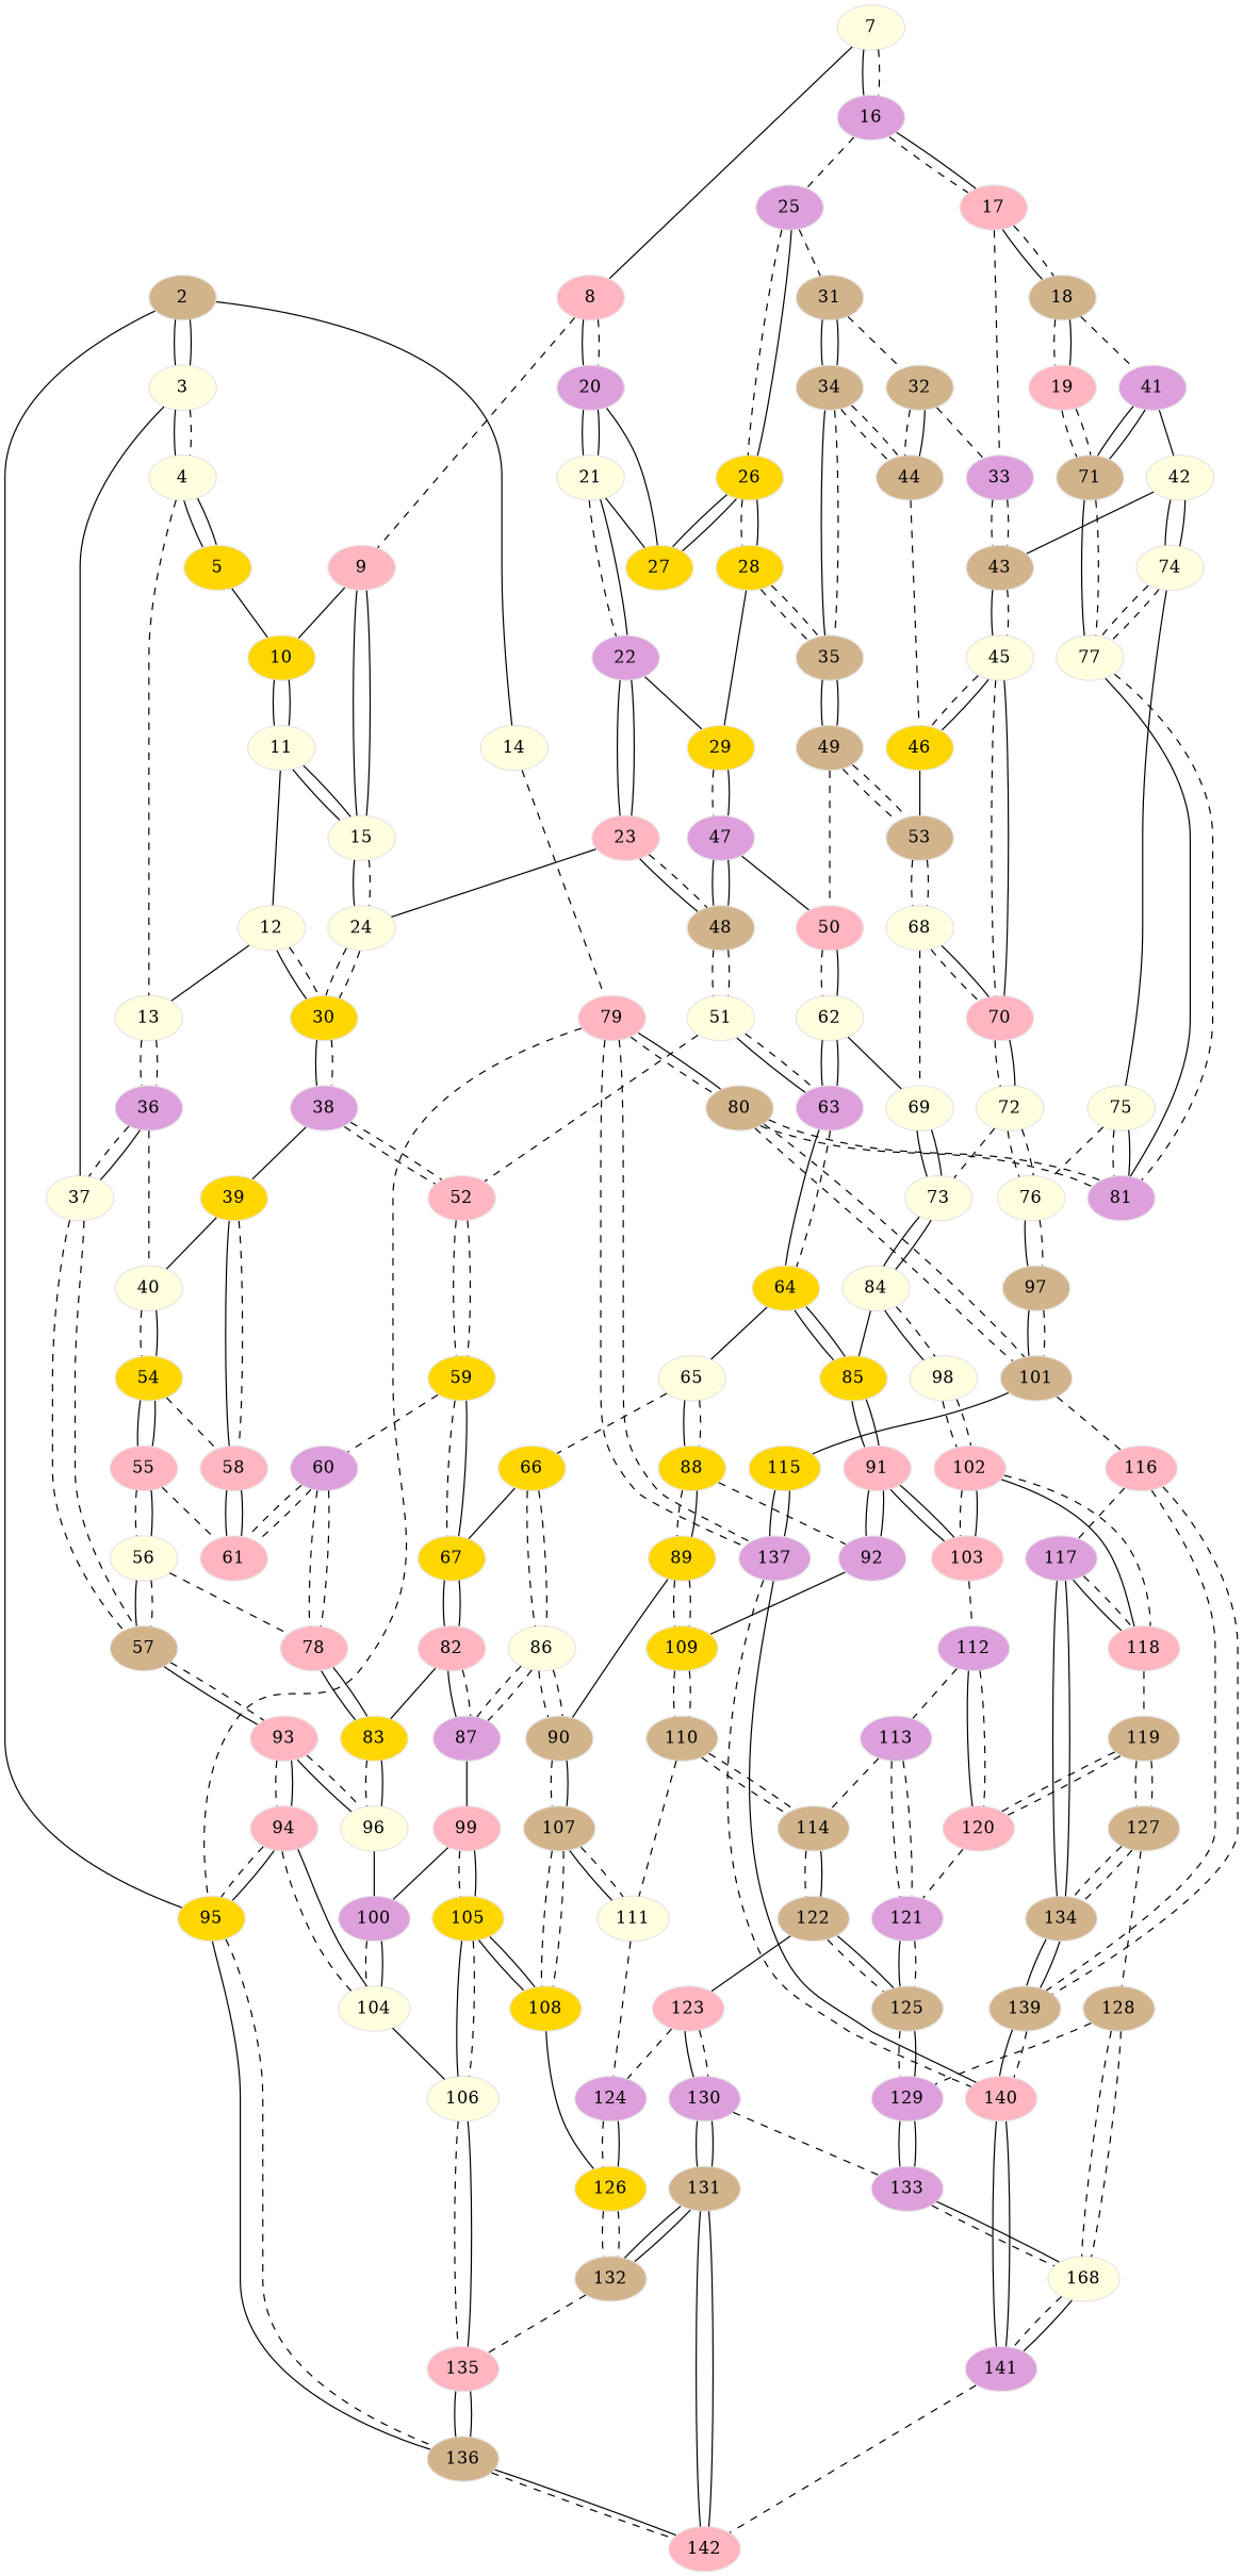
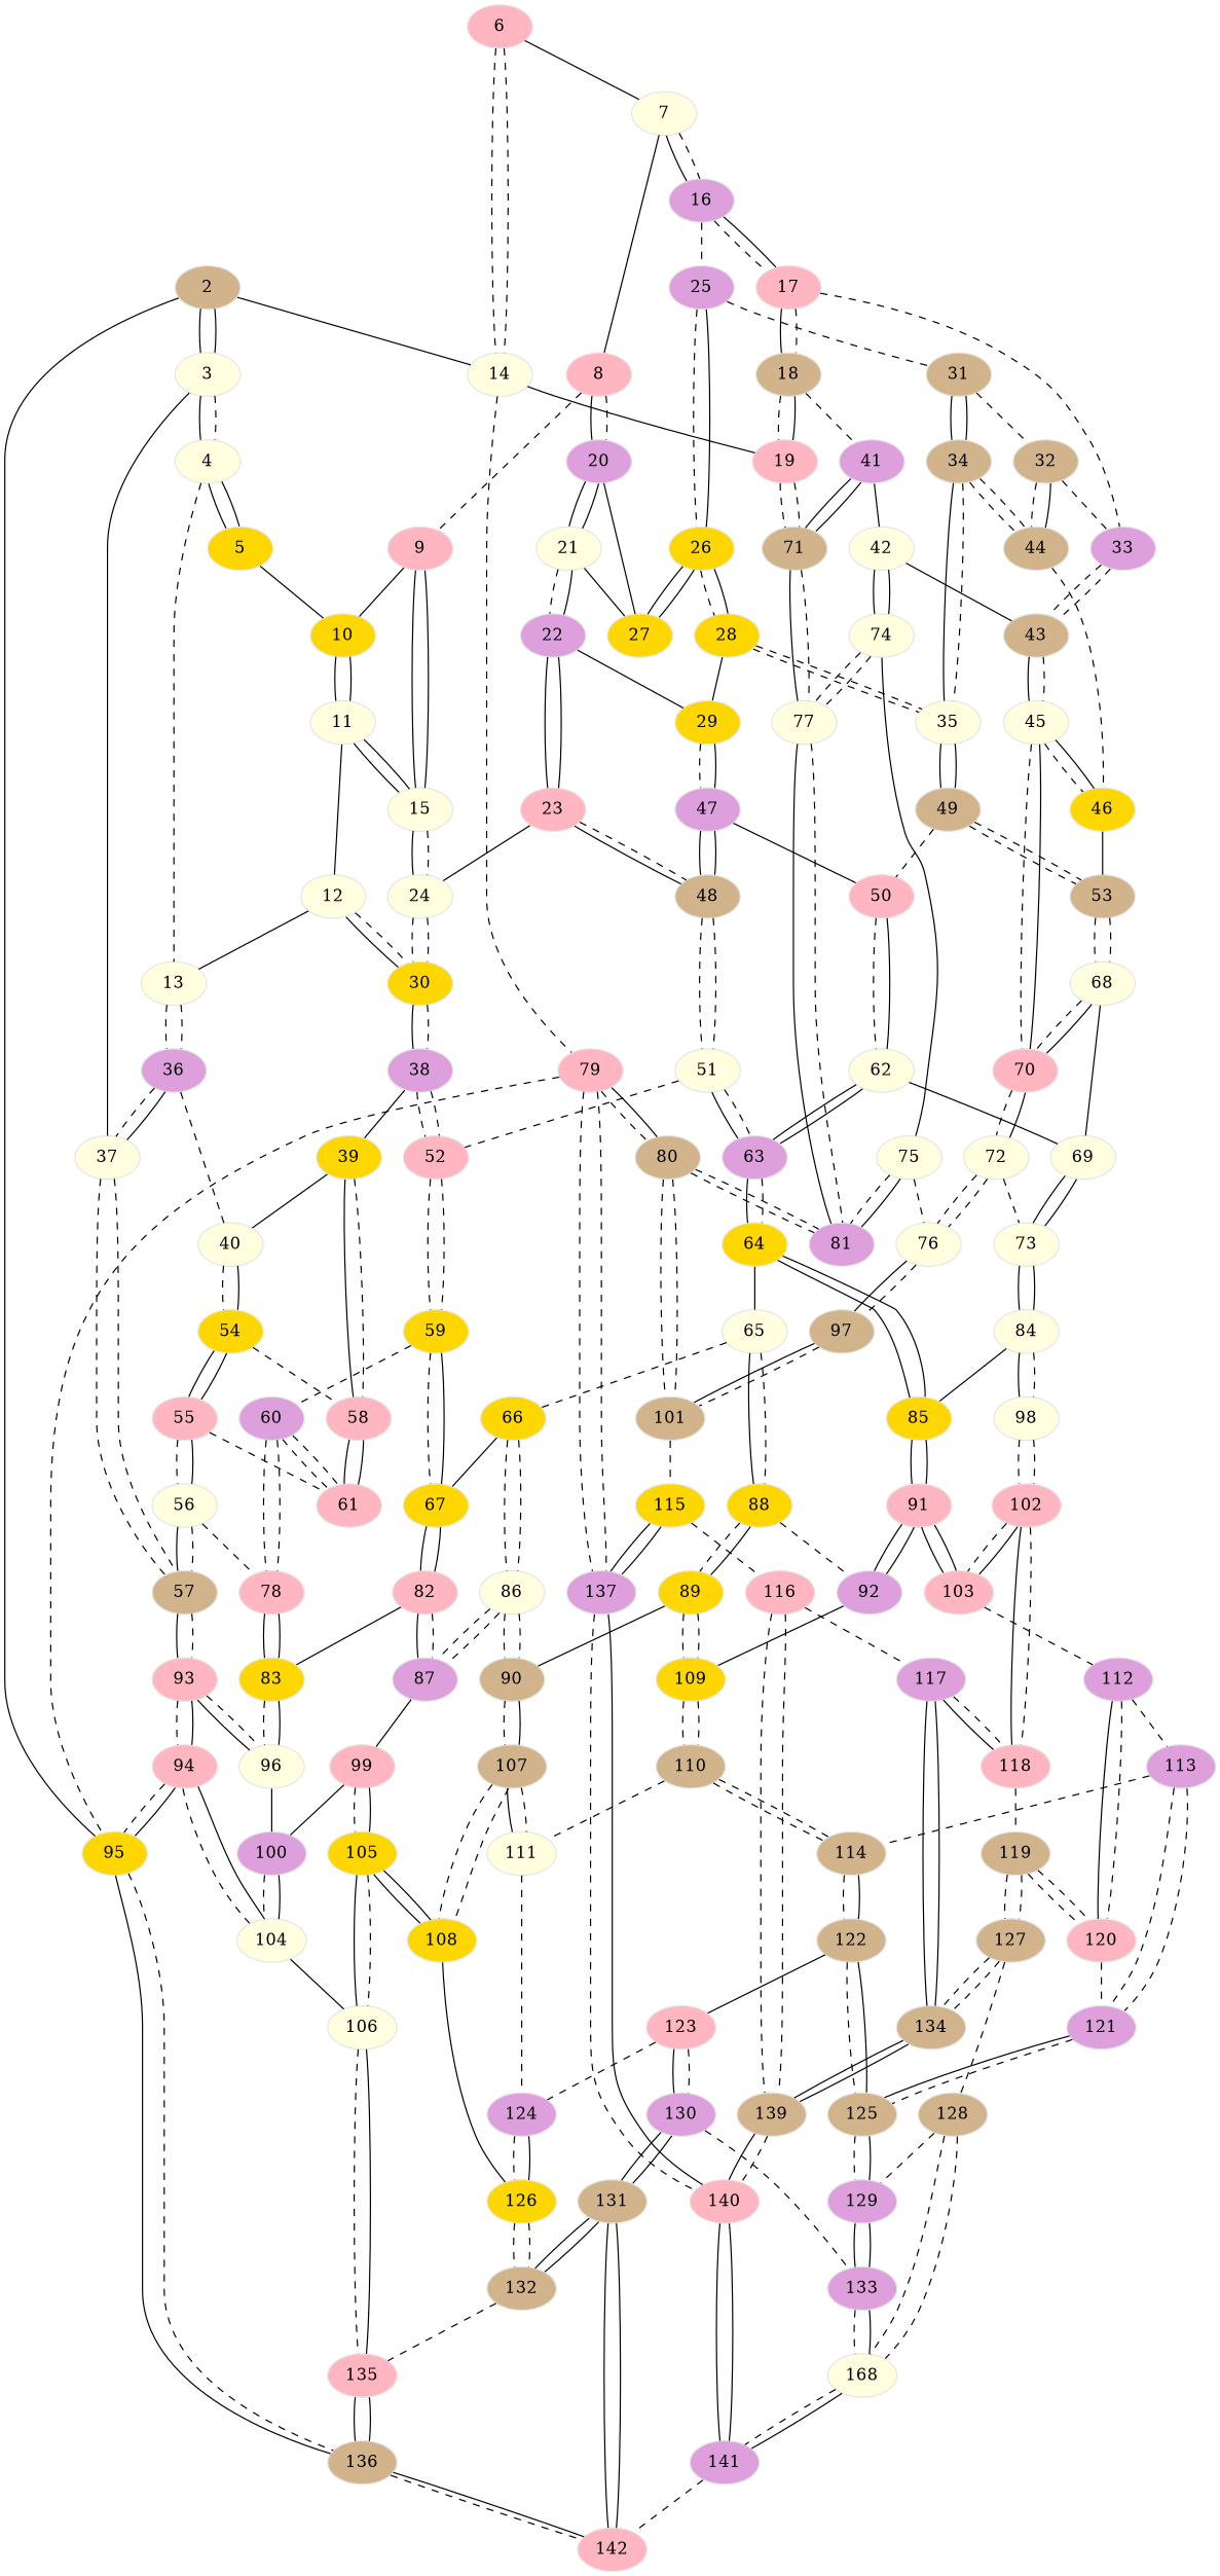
  graph {
    node [color=gray90 fillcolor=lightyellow style=filled]
    edge [style=dashed]
    2 [fillcolor=tan]
    3
    14
    95 [fillcolor=gold]
+   6 [fillcolor=lightpink]
    7
    4
    37
    19 [fillcolor=lightpink]
    79 [fillcolor=lightpink]
    136 [fillcolor=tan]
    5 [fillcolor=gold]
    13
    57 [fillcolor=tan]
    10 [fillcolor=gold]
    36 [fillcolor=plum]
    11
    8 [fillcolor=lightpink]
    16 [fillcolor=plum]
    9 [fillcolor=lightpink]
    20 [fillcolor=plum]
    17 [fillcolor=lightpink]
    25 [fillcolor=plum]
    15
    21
    27 [fillcolor=gold]
    24
    12
    30 [fillcolor=gold]
    38 [fillcolor=plum]
    40
    71 [fillcolor=tan]
    80 [fillcolor=tan]
    137 [fillcolor=plum]
    18 [fillcolor=tan]
    33 [fillcolor=plum]
    26 [fillcolor=gold]
    31 [fillcolor=tan]
    41 [fillcolor=plum]
    43 [fillcolor=tan]
    42
    77
    22 [fillcolor=plum]
    23 [fillcolor=lightpink]
    29 [fillcolor=gold]
    48 [fillcolor=tan]
    47 [fillcolor=plum]
    51
    28 [fillcolor=gold]
    32 [fillcolor=tan]
    34 [fillcolor=tan]
-   35 [fillcolor=tan]
+   35
    49 [fillcolor=tan]
    50 [fillcolor=lightpink]
    39 [fillcolor=gold]
    52 [fillcolor=lightpink]
    44 [fillcolor=tan]
    46 [fillcolor=gold]
    45
    53 [fillcolor=tan]
    54 [fillcolor=gold]
    93 [fillcolor=lightpink]
    58 [fillcolor=lightpink]
    59 [fillcolor=gold]
    61 [fillcolor=lightpink]
    55 [fillcolor=lightpink]
    74
    75
    70 [fillcolor=lightpink]
    72
    68
    62
    63 [fillcolor=plum]
    69
    64 [fillcolor=gold]
    60 [fillcolor=plum]
    67 [fillcolor=gold]
    56
    78 [fillcolor=lightpink]
    83 [fillcolor=gold]
    96
    94 [fillcolor=lightpink]
    82 [fillcolor=lightpink]
    73
    65
    85 [fillcolor=gold]
    66 [fillcolor=gold]
    88 [fillcolor=gold]
    91 [fillcolor=lightpink]
    86
    89 [fillcolor=gold]
    92 [fillcolor=plum]
    87 [fillcolor=plum]
    90 [fillcolor=tan]
    84
    76
    81 [fillcolor=plum]
    97 [fillcolor=tan]
    98
    101 [fillcolor=tan]
    140 [fillcolor=lightpink]
    115 [fillcolor=gold]
    99 [fillcolor=lightpink]
    100 [fillcolor=plum]
    102 [fillcolor=lightpink]
    103 [fillcolor=lightpink]
    107 [fillcolor=tan]
    105 [fillcolor=gold]
    109 [fillcolor=gold]
    110 [fillcolor=tan]
    108 [fillcolor=gold]
    111
    112 [fillcolor=plum]
    104
    106
    142 [fillcolor=lightpink]
    118 [fillcolor=lightpink]
    116 [fillcolor=lightpink]
    119 [fillcolor=tan]
    113 [fillcolor=plum]
    120 [fillcolor=lightpink]
    135 [fillcolor=lightpink]
    126 [fillcolor=gold]
    124 [fillcolor=plum]
    132 [fillcolor=tan]
    114 [fillcolor=tan]
    122 [fillcolor=tan]
    121 [fillcolor=plum]
    125 [fillcolor=tan]
    123 [fillcolor=lightpink]
    117 [fillcolor=plum]
    139 [fillcolor=tan]
    134 [fillcolor=tan]
    127 [fillcolor=tan]
    128 [fillcolor=tan]
    129 [fillcolor=plum]
    130 [fillcolor=plum]
    133 [fillcolor=plum]
    131 [fillcolor=tan]
    n140 [label=168]
    141 [fillcolor=plum]
    2 -- 3 [style=solid]
    2 -- 3 [style=solid]
    2 -- 14 [style=solid]
    2 -- 95 [style=solid]
    3 -- 4 [style=solid]
    3 -- 4
    3 -- 37 [style=solid]
+   14 -- 19 [style=solid]
    14 -- 79
    95 -- 136 [style=solid]
    95 -- 136
+   6 -- 14
+   6 -- 14
+   6 -- 7 [style=solid]
    7 -- 8 [style=solid]
    7 -- 16 [style=solid]
    7 -- 16
    4 -- 5 [style=solid]
    4 -- 5 [style=solid]
    4 -- 13
    37 -- 57
    37 -- 57
    19 -- 71
    19 -- 71
    79 -- 95
    79 -- 80
    79 -- 80 [style=solid]
    79 -- 137
    79 -- 137
    136 -- 142
    136 -- 142 [style=solid]
    5 -- 10 [style=solid]
    13 -- 36
    13 -- 36
    57 -- 93 [style=solid]
    57 -- 93
    10 -- 11 [style=solid]
    10 -- 11 [style=solid]
    36 -- 37
    36 -- 37 [style=solid]
    36 -- 40
    11 -- 15 [style=solid]
    11 -- 15 [style=solid]
    11 -- 12 [style=solid]
    8 -- 9
    8 -- 20 [style=solid]
    8 -- 20
    16 -- 17
    16 -- 17 [style=solid]
    16 -- 25
    9 -- 10 [style=solid]
    9 -- 15 [style=solid]
    9 -- 15 [style=solid]
    20 -- 21 [style=solid]
    20 -- 21 [style=solid]
    20 -- 27 [style=solid]
    17 -- 18 [style=solid]
    17 -- 18
    17 -- 33
    25 -- 26
    25 -- 26 [style=solid]
    25 -- 31
    15 -- 24 [style=solid]
    15 -- 24
    21 -- 27 [style=solid]
    21 -- 22
    21 -- 22 [style=solid]
    24 -- 30
    24 -- 30
    12 -- 13 [style=solid]
    12 -- 30 [style=solid]
    12 -- 30
    30 -- 38 [style=solid]
    30 -- 38
    38 -- 39 [style=solid]
    38 -- 52
    38 -- 52
    40 -- 54
    40 -- 54 [style=solid]
    71 -- 77 [style=solid]
    71 -- 77
    80 -- 81
    80 -- 81
    80 -- 101
    80 -- 101
    137 -- 140
    137 -- 140 [style=solid]
    18 -- 19
    18 -- 19 [style=solid]
    18 -- 41
    33 -- 43
    33 -- 43
    26 -- 27 [style=solid]
    26 -- 27 [style=solid]
    26 -- 28
    26 -- 28 [style=solid]
    31 -- 32
    31 -- 34 [style=solid]
    31 -- 34 [style=solid]
    41 -- 71 [style=solid]
    41 -- 71 [style=solid]
    41 -- 42 [style=solid]
    43 -- 45 [style=solid]
    43 -- 45
    42 -- 43 [style=solid]
    42 -- 74 [style=solid]
    42 -- 74 [style=solid]
    77 -- 81 [style=solid]
    77 -- 81
    22 -- 23 [style=solid]
    22 -- 23 [style=solid]
    22 -- 29 [style=solid]
    23 -- 24 [style=solid]
    23 -- 48 [style=solid]
    23 -- 48
    29 -- 47
    29 -- 47 [style=solid]
    48 -- 51
    48 -- 51
    47 -- 48 [style=solid]
    47 -- 48 [style=solid]
    47 -- 50 [style=solid]
    51 -- 52
    51 -- 63 [style=solid]
    51 -- 63
    28 -- 29 [style=solid]
    28 -- 35
    28 -- 35
    32 -- 33
    32 -- 44
    32 -- 44 [style=solid]
    34 -- 35 [style=solid]
    34 -- 35
    34 -- 44
    34 -- 44
    35 -- 49 [style=solid]
    35 -- 49 [style=solid]
    49 -- 50
    49 -- 53
    49 -- 53
    50 -- 62
    50 -- 62 [style=solid]
    39 -- 40 [style=solid]
    39 -- 58 [style=solid]
    39 -- 58
    52 -- 59
    52 -- 59
    44 -- 46
    46 -- 53 [style=solid]
    45 -- 46
    45 -- 46 [style=solid]
    45 -- 70
    45 -- 70 [style=solid]
    53 -- 68
    53 -- 68
    54 -- 58
    54 -- 55 [style=solid]
    54 -- 55 [style=solid]
    93 -- 96 [style=solid]
    93 -- 96
    93 -- 94
    93 -- 94 [style=solid]
    58 -- 61 [style=solid]
    58 -- 61 [style=solid]
    59 -- 60
    59 -- 67
    59 -- 67 [style=solid]
    55 -- 61
    55 -- 56
    55 -- 56 [style=solid]
    74 -- 77
    74 -- 77
    74 -- 75 [style=solid]
    75 -- 76
    75 -- 81
    75 -- 81 [style=solid]
    70 -- 72
    70 -- 72 [style=solid]
    72 -- 73
    72 -- 76
    72 -- 76
    68 -- 70
    68 -- 70 [style=solid]
-   68 -- 69
+   68 -- 69 [style=solid]
    62 -- 63 [style=solid]
    62 -- 63 [style=solid]
    62 -- 69 [style=solid]
    63 -- 64 [style=solid]
    63 -- 64
    69 -- 73 [style=solid]
    69 -- 73 [style=solid]
    64 -- 65 [style=solid]
    64 -- 85 [style=solid]
    64 -- 85 [style=solid]
    60 -- 61
    60 -- 61
    60 -- 78
    60 -- 78
    67 -- 82 [style=solid]
    67 -- 82 [style=solid]
    56 -- 57 [style=solid]
    56 -- 57
    56 -- 78
    78 -- 83 [style=solid]
    78 -- 83 [style=solid]
    83 -- 96
    83 -- 96 [style=solid]
    96 -- 100 [style=solid]
    94 -- 95
    94 -- 95 [style=solid]
    94 -- 104
    94 -- 104 [style=solid]
    82 -- 83 [style=solid]
    82 -- 87 [style=solid]
    82 -- 87
    73 -- 84 [style=solid]
    73 -- 84 [style=solid]
    65 -- 66
    65 -- 88 [style=solid]
    65 -- 88
    85 -- 91 [style=solid]
    85 -- 91 [style=solid]
    66 -- 67 [style=solid]
    66 -- 86
    66 -- 86
    88 -- 89
    88 -- 89 [style=solid]
    88 -- 92
    91 -- 92 [style=solid]
    91 -- 92 [style=solid]
    91 -- 103 [style=solid]
    91 -- 103 [style=solid]
    86 -- 87
    86 -- 87
    86 -- 90
    86 -- 90
    89 -- 90 [style=solid]
    89 -- 109
    89 -- 109
    92 -- 109 [style=solid]
    87 -- 99 [style=solid]
    90 -- 107
    90 -- 107 [style=solid]
    84 -- 85 [style=solid]
    84 -- 98 [style=solid]
    84 -- 98
    76 -- 97 [style=solid]
    76 -- 97
    97 -- 101 [style=solid]
    97 -- 101
    98 -- 102
    98 -- 102
-   101 -- 115 [style=solid]
+   101 -- 115
    140 -- 141 [style=solid]
    140 -- 141 [style=solid]
    115 -- 137 [style=solid]
    115 -- 137 [style=solid]
-   101 -- 116
+   115 -- 116
    99 -- 100 [style=solid]
    99 -- 105
    99 -- 105 [style=solid]
    100 -- 104
    100 -- 104 [style=solid]
    102 -- 103
    102 -- 103 [style=solid]
    102 -- 118 [style=solid]
    102 -- 118
    103 -- 112
    107 -- 108
    107 -- 108
    107 -- 111 [style=solid]
    107 -- 111
    105 -- 108 [style=solid]
    105 -- 108 [style=solid]
    105 -- 106 [style=solid]
    105 -- 106
    109 -- 110
    109 -- 110
    110 -- 111
    110 -- 114
    110 -- 114
    108 -- 126 [style=solid]
    111 -- 124
    112 -- 113
    112 -- 120 [style=solid]
    112 -- 120
    104 -- 106 [style=solid]
    106 -- 135
    106 -- 135 [style=solid]
    118 -- 119
    116 -- 117
    116 -- 139
    116 -- 139
    119 -- 120
    119 -- 120
    119 -- 127
    119 -- 127
    113 -- 114
    113 -- 121
    113 -- 121
    120 -- 121
    135 -- 136 [style=solid]
    135 -- 136 [style=solid]
    126 -- 132
    126 -- 132
    124 -- 126
    124 -- 126 [style=solid]
    132 -- 135
    114 -- 122
    114 -- 122 [style=solid]
    122 -- 125
    122 -- 125 [style=solid]
    122 -- 123 [style=solid]
    121 -- 125 [style=solid]
    121 -- 125
    125 -- 129
    125 -- 129 [style=solid]
    123 -- 124
    123 -- 130 [style=solid]
    123 -- 130
    117 -- 118 [style=solid]
    117 -- 118
    117 -- 134 [style=solid]
    117 -- 134 [style=solid]
    139 -- 140 [style=solid]
    139 -- 140
    134 -- 139 [style=solid]
    134 -- 139 [style=solid]
    127 -- 134
    127 -- 134
    127 -- 128
    128 -- 129
    128 -- n140
    128 -- n140
    129 -- 133 [style=solid]
    129 -- 133 [style=solid]
    130 -- 133
    130 -- 131 [style=solid]
    130 -- 131 [style=solid]
    133 -- n140
    133 -- n140 [style=solid]
    131 -- 142 [style=solid]
    131 -- 142 [style=solid]
    131 -- 132 [style=solid]
    131 -- 132 [style=solid]
    n140 -- 141
    n140 -- 141 [style=solid]
    141 -- 142
  }
